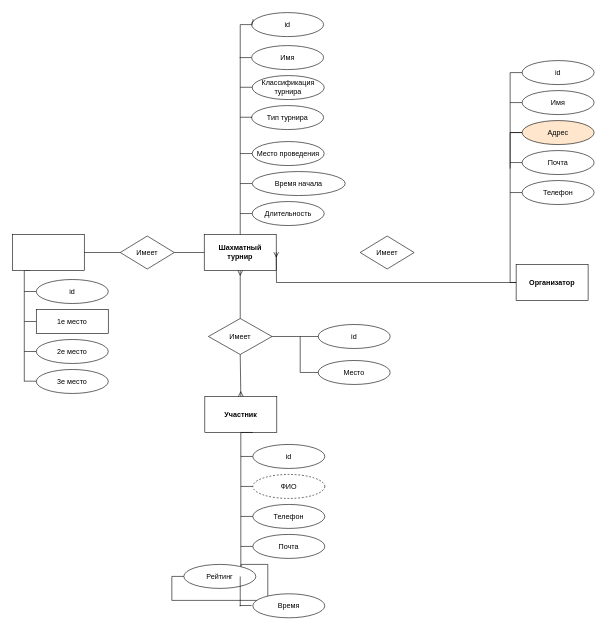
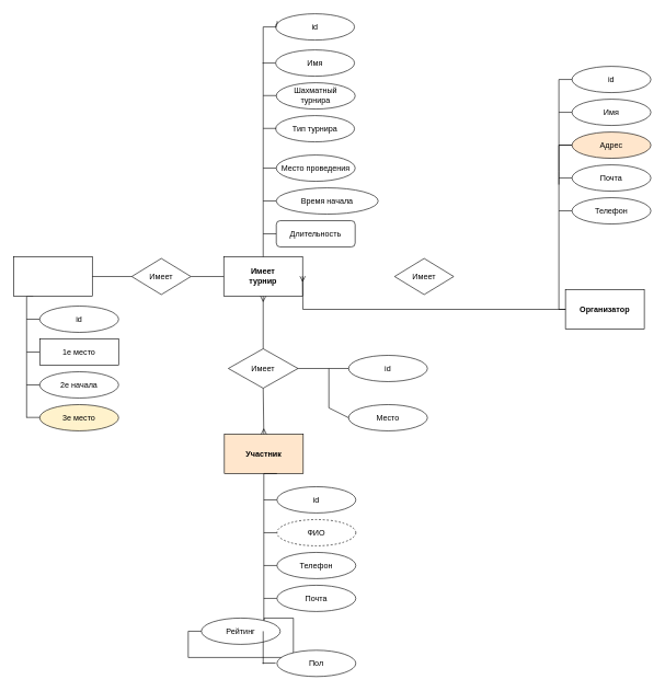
  <mxCell id="0" />
  <mxCell id="1" parent="0" />
  <mxCell id="2" value="&lt;span style=&quot;font-weight: 700&quot;&gt;Организатор&lt;/span&gt;" style="rounded=0;whiteSpace=wrap;html=1;" parent="1" vertex="1"><mxGeometry x="860" y="440" width="120" height="60" as="geometry" /></mxCell>
- <mxCell id="3" value="&lt;b&gt;Шахматный &lt;br&gt;турнир&lt;/b&gt;" style="rounded=0;whiteSpace=wrap;html=1;" parent="1" vertex="1"><mxGeometry x="340" y="390" width="120" height="60" as="geometry" /></mxCell>
+ <mxCell id="3" value="&lt;b&gt;Имеет &lt;br&gt;турнир&lt;/b&gt;" style="rounded=0;whiteSpace=wrap;html=1;" parent="1" vertex="1"><mxGeometry x="340" y="390" width="120" height="60" as="geometry" /></mxCell>
  <mxCell id="4" style="edgeStyle=orthogonalEdgeStyle;rounded=0;orthogonalLoop=1;jettySize=auto;html=1;exitX=0;exitY=0.5;exitDx=0;exitDy=0;endArrow=none;endFill=0;" parent="1" source="5" edge="1"><mxGeometry relative="1" as="geometry"><mxPoint x="400" y="355.276" as="targetPoint" /></mxGeometry></mxCell>
- <mxCell id="5" value="Длительность" style="ellipse;whiteSpace=wrap;html=1;" parent="1" vertex="1"><mxGeometry x="420" y="335" width="120" height="40" as="geometry" /></mxCell>
+ <mxCell id="5" value="Длительность" style="whiteSpace=wrap;html=1;rounded=1;" parent="1" vertex="1"><mxGeometry x="420" y="335" width="120" height="40" as="geometry" /></mxCell>
  <mxCell id="6" style="edgeStyle=orthogonalEdgeStyle;rounded=0;orthogonalLoop=1;jettySize=auto;html=1;exitX=0;exitY=0.5;exitDx=0;exitDy=0;endArrow=none;endFill=0;" parent="1" source="7" edge="1"><mxGeometry relative="1" as="geometry"><mxPoint x="400" y="304.931" as="targetPoint" /></mxGeometry></mxCell>
  <mxCell id="7" value="Время начала" style="ellipse;whiteSpace=wrap;html=1;" parent="1" vertex="1"><mxGeometry x="420" y="285" width="155" height="40" as="geometry" /></mxCell>
  <mxCell id="8" style="edgeStyle=orthogonalEdgeStyle;rounded=0;orthogonalLoop=1;jettySize=auto;html=1;exitX=0;exitY=0.5;exitDx=0;exitDy=0;endArrow=none;endFill=0;" parent="1" source="9" edge="1"><mxGeometry relative="1" as="geometry"><mxPoint x="400" y="255.276" as="targetPoint" /></mxGeometry></mxCell>
  <mxCell id="9" value="Место проведения" style="ellipse;whiteSpace=wrap;html=1;" parent="1" vertex="1"><mxGeometry x="420" y="235" width="120" height="40" as="geometry" /></mxCell>
  <mxCell id="10" value="Тип турнира" style="ellipse;whiteSpace=wrap;html=1;" parent="1" vertex="1"><mxGeometry x="419" y="175" width="120" height="40" as="geometry" /></mxCell>
  <mxCell id="11" style="edgeStyle=orthogonalEdgeStyle;rounded=0;orthogonalLoop=1;jettySize=auto;html=1;exitX=0;exitY=0.5;exitDx=0;exitDy=0;endArrow=none;endFill=0;" parent="1" source="12" edge="1"><mxGeometry relative="1" as="geometry"><mxPoint x="399" y="95.276" as="targetPoint" /></mxGeometry></mxCell>
  <mxCell id="12" value="Имя" style="ellipse;whiteSpace=wrap;html=1;" parent="1" vertex="1"><mxGeometry x="419" y="75" width="120" height="40" as="geometry" /></mxCell>
  <mxCell id="13" value="id" style="ellipse;whiteSpace=wrap;html=1;" parent="1" vertex="1"><mxGeometry x="419" y="20" width="120" height="40" as="geometry" /></mxCell>
  <mxCell id="14" style="edgeStyle=orthogonalEdgeStyle;rounded=0;orthogonalLoop=1;jettySize=auto;html=1;endArrow=none;endFill=0;entryX=0.019;entryY=0.276;entryDx=0;entryDy=0;entryPerimeter=0;" parent="1" target="13" edge="1"><mxGeometry relative="1" as="geometry"><Array as="points"><mxPoint x="400" y="40" /><mxPoint x="420" y="40" /><mxPoint x="420" y="36" /></Array><mxPoint x="400" y="390" as="sourcePoint" /><mxPoint x="420" y="-20" as="targetPoint" /></mxGeometry></mxCell>
- <mxCell id="15" value="Классификация&lt;br&gt;турнира" style="ellipse;whiteSpace=wrap;html=1;" parent="1" vertex="1"><mxGeometry x="420" y="125" width="120" height="40" as="geometry" /></mxCell>
+ <mxCell id="15" value="Шахматный&lt;br&gt;турнира" style="ellipse;whiteSpace=wrap;html=1;" parent="1" vertex="1"><mxGeometry x="420" y="125" width="120" height="40" as="geometry" /></mxCell>
  <mxCell id="16" style="edgeStyle=orthogonalEdgeStyle;rounded=0;orthogonalLoop=1;jettySize=auto;html=1;exitX=0;exitY=0.5;exitDx=0;exitDy=0;endArrow=none;endFill=0;" parent="1" edge="1"><mxGeometry relative="1" as="geometry"><mxPoint x="400" y="144.776" as="targetPoint" /><mxPoint x="420" y="144.5" as="sourcePoint" /></mxGeometry></mxCell>
  <mxCell id="17" style="edgeStyle=orthogonalEdgeStyle;rounded=0;orthogonalLoop=1;jettySize=auto;html=1;exitX=0;exitY=0.5;exitDx=0;exitDy=0;endArrow=none;endFill=0;" parent="1" edge="1"><mxGeometry relative="1" as="geometry"><mxPoint x="400" y="194.776" as="targetPoint" /><mxPoint x="420" y="194.5" as="sourcePoint" /></mxGeometry></mxCell>
  <mxCell id="18" style="edgeStyle=orthogonalEdgeStyle;rounded=0;orthogonalLoop=1;jettySize=auto;html=1;entryX=1;entryY=0.5;entryDx=0;entryDy=0;endArrow=ERmany;endFill=0;exitX=0;exitY=0.5;exitDx=0;exitDy=0;" parent="1" source="2" edge="1"><mxGeometry relative="1" as="geometry"><mxPoint x="600" y="420" as="sourcePoint" /><mxPoint x="460" y="419.5" as="targetPoint" /></mxGeometry></mxCell>
  <mxCell id="19" value="id" style="ellipse;whiteSpace=wrap;html=1;" parent="1" vertex="1"><mxGeometry x="870" y="100" width="120" height="40" as="geometry" /></mxCell>
  <mxCell id="20" style="edgeStyle=orthogonalEdgeStyle;rounded=0;orthogonalLoop=1;jettySize=auto;html=1;exitX=0;exitY=0.5;exitDx=0;exitDy=0;endArrow=none;endFill=0;" parent="1" source="21" edge="1"><mxGeometry relative="1" as="geometry"><mxPoint x="850" y="170" as="targetPoint" /></mxGeometry></mxCell>
  <mxCell id="21" value="Имя" style="ellipse;whiteSpace=wrap;html=1;" parent="1" vertex="1"><mxGeometry x="870" y="150" width="120" height="40" as="geometry" /></mxCell>
  <mxCell id="22" style="edgeStyle=orthogonalEdgeStyle;rounded=0;orthogonalLoop=1;jettySize=auto;html=1;exitX=0;exitY=0.5;exitDx=0;exitDy=0;endArrow=none;endFill=0;" parent="1" edge="1"><mxGeometry relative="1" as="geometry"><mxPoint x="850" y="220" as="targetPoint" /><mxPoint x="870" y="220" as="sourcePoint" /></mxGeometry></mxCell>
  <mxCell id="23" style="edgeStyle=orthogonalEdgeStyle;rounded=0;orthogonalLoop=1;jettySize=auto;html=1;exitX=0;exitY=0.5;exitDx=0;exitDy=0;endArrow=none;endFill=0;" parent="1" source="24" edge="1"><mxGeometry relative="1" as="geometry"><mxPoint x="850" y="270" as="targetPoint" /></mxGeometry></mxCell>
  <mxCell id="24" value="Адрес" style="ellipse;whiteSpace=wrap;html=1;fillColor=#ffe6cc;" parent="1" vertex="1"><mxGeometry x="870" y="200" width="120" height="40" as="geometry" /></mxCell>
  <mxCell id="25" style="edgeStyle=orthogonalEdgeStyle;rounded=0;orthogonalLoop=1;jettySize=auto;html=1;exitX=0;exitY=0.5;exitDx=0;exitDy=0;endArrow=none;endFill=0;" parent="1" source="26" edge="1"><mxGeometry relative="1" as="geometry"><mxPoint x="850" y="280" as="targetPoint" /></mxGeometry></mxCell>
  <mxCell id="26" value="Почта" style="ellipse;whiteSpace=wrap;html=1;" parent="1" vertex="1"><mxGeometry x="870" y="250" width="120" height="40" as="geometry" /></mxCell>
  <mxCell id="27" style="edgeStyle=orthogonalEdgeStyle;rounded=0;orthogonalLoop=1;jettySize=auto;html=1;exitX=0;exitY=0.5;exitDx=0;exitDy=0;endArrow=none;endFill=0;" parent="1" source="28" edge="1"><mxGeometry relative="1" as="geometry"><mxPoint x="850" y="320" as="targetPoint" /></mxGeometry></mxCell>
  <mxCell id="28" value="Телефон" style="ellipse;whiteSpace=wrap;html=1;" parent="1" vertex="1"><mxGeometry x="870" y="300" width="120" height="40" as="geometry" /></mxCell>
  <mxCell id="29" style="edgeStyle=orthogonalEdgeStyle;rounded=0;orthogonalLoop=1;jettySize=auto;html=1;endArrow=none;endFill=0;entryX=0;entryY=0.5;entryDx=0;entryDy=0;" parent="1" source="2" target="19" edge="1"><mxGeometry relative="1" as="geometry"><Array as="points"><mxPoint x="850" y="120" /></Array><mxPoint x="850" y="385" as="sourcePoint" /><mxPoint x="870" y="-25" as="targetPoint" /></mxGeometry></mxCell>
- <mxCell id="30" value="&lt;span style=&quot;font-weight: 700&quot;&gt;Участник&lt;/span&gt;" style="rounded=0;whiteSpace=wrap;html=1;" parent="1" vertex="1"><mxGeometry x="341" y="660" width="120" height="60" as="geometry" /></mxCell>
+ <mxCell id="30" value="&lt;span style=&quot;font-weight: 700&quot;&gt;Участник&lt;/span&gt;" style="rounded=0;whiteSpace=wrap;html=1;fillColor=#ffe6cc;" parent="1" vertex="1"><mxGeometry x="341" y="660" width="120" height="60" as="geometry" /></mxCell>
  <mxCell id="31" style="edgeStyle=orthogonalEdgeStyle;rounded=0;orthogonalLoop=1;jettySize=auto;html=1;exitX=0.25;exitY=1;exitDx=0;exitDy=0;entryX=0;entryY=0.5;entryDx=0;entryDy=0;endArrow=none;endFill=0;" parent="1" target="41" edge="1"><mxGeometry relative="1" as="geometry"><Array as="points"><mxPoint x="401" y="720" /><mxPoint x="401" y="960" /></Array><mxPoint x="421" y="720" as="sourcePoint" /><mxPoint x="421" y="1010" as="targetPoint" /></mxGeometry></mxCell>
  <mxCell id="32" style="edgeStyle=orthogonalEdgeStyle;rounded=0;orthogonalLoop=1;jettySize=auto;html=1;exitX=0;exitY=0.5;exitDx=0;exitDy=0;endArrow=none;endFill=0;" parent="1" source="33" edge="1"><mxGeometry relative="1" as="geometry"><mxPoint x="401" y="760" as="targetPoint" /></mxGeometry></mxCell>
  <mxCell id="33" value="id" style="ellipse;whiteSpace=wrap;html=1;" parent="1" vertex="1"><mxGeometry x="421" y="740" width="120" height="40" as="geometry" /></mxCell>
  <mxCell id="34" style="edgeStyle=orthogonalEdgeStyle;rounded=0;orthogonalLoop=1;jettySize=auto;html=1;exitX=0;exitY=0.5;exitDx=0;exitDy=0;endArrow=none;endFill=0;" parent="1" source="35" edge="1"><mxGeometry relative="1" as="geometry"><mxPoint x="401" y="810" as="targetPoint" /></mxGeometry></mxCell>
  <mxCell id="35" value="ФИО" style="ellipse;whiteSpace=wrap;html=1;dashed=1;" parent="1" vertex="1"><mxGeometry x="421" y="790" width="120" height="40" as="geometry" /></mxCell>
  <mxCell id="36" style="edgeStyle=orthogonalEdgeStyle;rounded=0;orthogonalLoop=1;jettySize=auto;html=1;exitX=0;exitY=0.5;exitDx=0;exitDy=0;endArrow=none;endFill=0;" parent="1" source="37" edge="1"><mxGeometry relative="1" as="geometry"><mxPoint x="401" y="860" as="targetPoint" /></mxGeometry></mxCell>
  <mxCell id="37" value="Телефон" style="ellipse;whiteSpace=wrap;html=1;" parent="1" vertex="1"><mxGeometry x="421" y="840" width="120" height="40" as="geometry" /></mxCell>
  <mxCell id="38" style="edgeStyle=orthogonalEdgeStyle;rounded=0;orthogonalLoop=1;jettySize=auto;html=1;exitX=0;exitY=0.5;exitDx=0;exitDy=0;endArrow=none;endFill=0;" parent="1" source="39" edge="1"><mxGeometry relative="1" as="geometry"><mxPoint x="401" y="910" as="targetPoint" /></mxGeometry></mxCell>
  <mxCell id="39" value="Почта" style="ellipse;whiteSpace=wrap;html=1;" parent="1" vertex="1"><mxGeometry x="421" y="890" width="120" height="40" as="geometry" /></mxCell>
  <mxCell id="40" style="edgeStyle=orthogonalEdgeStyle;rounded=0;orthogonalLoop=1;jettySize=auto;html=1;exitX=0;exitY=0.5;exitDx=0;exitDy=0;endArrow=none;endFill=0;" parent="1" source="41" edge="1"><mxGeometry relative="1" as="geometry"><mxPoint x="401" y="960" as="targetPoint" /></mxGeometry></mxCell>
  <mxCell id="41" value="Рейтинг" style="ellipse;whiteSpace=wrap;html=1;" parent="1" vertex="1"><mxGeometry x="306" y="940" width="120" height="40" as="geometry" /></mxCell>
  <mxCell id="42" style="edgeStyle=orthogonalEdgeStyle;rounded=0;orthogonalLoop=1;jettySize=auto;html=1;exitX=0.25;exitY=1;exitDx=0;exitDy=0;entryX=0;entryY=0.5;entryDx=0;entryDy=0;endArrow=none;endFill=0;" parent="1" source="43" target="46" edge="1"><mxGeometry relative="1" as="geometry"><Array as="points"><mxPoint x="40" y="450" /><mxPoint x="40" y="535" /></Array></mxGeometry></mxCell>
  <mxCell id="43" value="" style="rounded=0;whiteSpace=wrap;html=1;" parent="1" vertex="1"><mxGeometry x="20" y="390" width="120" height="60" as="geometry" /></mxCell>
  <mxCell id="44" style="edgeStyle=orthogonalEdgeStyle;rounded=0;orthogonalLoop=1;jettySize=auto;html=1;exitX=0;exitY=0.5;exitDx=0;exitDy=0;endArrow=none;endFill=0;" parent="1" source="45" edge="1"><mxGeometry relative="1" as="geometry"><mxPoint x="40" y="485.276" as="targetPoint" /></mxGeometry></mxCell>
  <mxCell id="45" value="id" style="ellipse;whiteSpace=wrap;html=1;" parent="1" vertex="1"><mxGeometry x="60" y="465" width="120" height="40" as="geometry" /></mxCell>
  <mxCell id="46" value="1е место" style="whiteSpace=wrap;html=1;rounded=0;" parent="1" vertex="1"><mxGeometry x="60" y="515" width="120" height="40" as="geometry" /></mxCell>
  <mxCell id="47" value="Имеет" style="rhombus;whiteSpace=wrap;html=1;" parent="1" vertex="1"><mxGeometry x="347" y="530" width="106" height="60" as="geometry" /></mxCell>
  <mxCell id="48" value="" style="endArrow=ERmany;html=1;rounded=0;exitX=0.5;exitY=1;exitDx=0;exitDy=0;endFill=0;entryX=0.5;entryY=0;entryDx=0;entryDy=0;" parent="1" source="47" target="30" edge="1"><mxGeometry width="50" height="50" relative="1" as="geometry"><mxPoint x="400" y="660" as="sourcePoint" /><mxPoint x="480" y="650" as="targetPoint" /></mxGeometry></mxCell>
  <mxCell id="49" value="" style="endArrow=ERmany;html=1;rounded=0;entryX=0.5;entryY=1;entryDx=0;entryDy=0;exitX=0.5;exitY=0;exitDx=0;exitDy=0;endFill=0;" parent="1" source="47" target="3" edge="1"><mxGeometry width="50" height="50" relative="1" as="geometry"><mxPoint x="400" y="540" as="sourcePoint" /><mxPoint x="450" y="490" as="targetPoint" /></mxGeometry></mxCell>
  <mxCell id="50" value="id" style="ellipse;whiteSpace=wrap;html=1;" parent="1" vertex="1"><mxGeometry x="530" y="540" width="120" height="40" as="geometry" /></mxCell>
- <mxCell id="51" value="Место" style="ellipse;whiteSpace=wrap;html=1;" parent="1" vertex="1"><mxGeometry x="530" y="600" width="120" height="40" as="geometry" /></mxCell>
+ <mxCell id="51" value="Место" style="ellipse;whiteSpace=wrap;html=1;" parent="1" vertex="1"><mxGeometry x="530" y="615" width="120" height="40" as="geometry" /></mxCell>
  <mxCell id="52" value="" style="endArrow=none;html=1;rounded=0;entryX=1;entryY=0.5;entryDx=0;entryDy=0;exitX=0;exitY=0.5;exitDx=0;exitDy=0;" parent="1" source="50" target="47" edge="1"><mxGeometry width="50" height="50" relative="1" as="geometry"><mxPoint x="660" y="630" as="sourcePoint" /><mxPoint x="710" y="580" as="targetPoint" /></mxGeometry></mxCell>
  <mxCell id="53" value="" style="endArrow=none;html=1;rounded=0;" parent="1" edge="1"><mxGeometry width="50" height="50" relative="1" as="geometry"><mxPoint x="500" y="620" as="sourcePoint" /><mxPoint x="500" y="560" as="targetPoint" /></mxGeometry></mxCell>
  <mxCell id="54" value="" style="endArrow=none;html=1;rounded=0;entryX=0;entryY=0.5;entryDx=0;entryDy=0;" parent="1" target="51" edge="1"><mxGeometry width="50" height="50" relative="1" as="geometry"><mxPoint x="500" y="620" as="sourcePoint" /><mxPoint x="710" y="580" as="targetPoint" /></mxGeometry></mxCell>
- <mxCell id="55" value="2е место" style="ellipse;whiteSpace=wrap;html=1;" parent="1" vertex="1"><mxGeometry x="60" y="565" width="120" height="40" as="geometry" /></mxCell>
- <mxCell id="56" value="3е место" style="ellipse;whiteSpace=wrap;html=1;" parent="1" vertex="1"><mxGeometry x="60" y="615" width="120" height="40" as="geometry" /></mxCell>
+ <mxCell id="55" value="2е начала" style="ellipse;whiteSpace=wrap;html=1;" parent="1" vertex="1"><mxGeometry x="60" y="565" width="120" height="40" as="geometry" /></mxCell>
+ <mxCell id="56" value="3е место" style="ellipse;whiteSpace=wrap;html=1;fillColor=#fff2cc;" parent="1" vertex="1"><mxGeometry x="60" y="615" width="120" height="40" as="geometry" /></mxCell>
  <mxCell id="57" style="edgeStyle=orthogonalEdgeStyle;rounded=0;orthogonalLoop=1;jettySize=auto;html=1;exitX=0;exitY=0.5;exitDx=0;exitDy=0;endArrow=none;endFill=0;" parent="1" edge="1"><mxGeometry relative="1" as="geometry"><mxPoint x="40" y="634.776" as="targetPoint" /><mxPoint x="60" y="634.5" as="sourcePoint" /></mxGeometry></mxCell>
  <mxCell id="58" style="edgeStyle=orthogonalEdgeStyle;rounded=0;orthogonalLoop=1;jettySize=auto;html=1;exitX=0;exitY=0.5;exitDx=0;exitDy=0;endArrow=none;endFill=0;" parent="1" edge="1"><mxGeometry relative="1" as="geometry"><mxPoint x="40" y="585.276" as="targetPoint" /><mxPoint x="60" y="585" as="sourcePoint" /></mxGeometry></mxCell>
  <mxCell id="59" style="edgeStyle=orthogonalEdgeStyle;rounded=0;orthogonalLoop=1;jettySize=auto;html=1;endArrow=none;endFill=0;" parent="1" edge="1"><mxGeometry relative="1" as="geometry"><mxPoint x="40" y="535" as="targetPoint" /><mxPoint x="40" y="635" as="sourcePoint" /></mxGeometry></mxCell>
  <mxCell id="60" value="Имеет" style="rhombus;whiteSpace=wrap;html=1;" parent="1" vertex="1"><mxGeometry x="200" y="392.5" width="90" height="55" as="geometry" /></mxCell>
  <mxCell id="61" value="" style="endArrow=none;html=1;rounded=0;entryX=1;entryY=0.5;entryDx=0;entryDy=0;exitX=0;exitY=0.5;exitDx=0;exitDy=0;" parent="1" source="3" target="60" edge="1"><mxGeometry width="50" height="50" relative="1" as="geometry"><mxPoint x="411" y="530" as="sourcePoint" /><mxPoint x="410" y="460" as="targetPoint" /></mxGeometry></mxCell>
  <mxCell id="62" value="" style="endArrow=none;html=1;rounded=0;entryX=1;entryY=0.5;entryDx=0;entryDy=0;exitX=0;exitY=0.5;exitDx=0;exitDy=0;" parent="1" source="60" target="43" edge="1"><mxGeometry width="50" height="50" relative="1" as="geometry"><mxPoint x="421" y="540" as="sourcePoint" /><mxPoint x="420" y="470" as="targetPoint" /></mxGeometry></mxCell>
  <mxCell id="63" value="Имеет" style="rhombus;whiteSpace=wrap;html=1;" parent="1" vertex="1"><mxGeometry x="600" y="392.5" width="90" height="55" as="geometry" /></mxCell>
- <mxCell id="64" value="Время" style="ellipse;whiteSpace=wrap;html=1;" parent="1" vertex="1"><mxGeometry x="421" y="989" width="120" height="40" as="geometry" /></mxCell>
+ <mxCell id="64" value="Пол" style="ellipse;whiteSpace=wrap;html=1;" parent="1" vertex="1"><mxGeometry x="421" y="989" width="120" height="40" as="geometry" /></mxCell>
  <mxCell id="65" style="edgeStyle=orthogonalEdgeStyle;rounded=0;orthogonalLoop=1;jettySize=auto;html=1;exitX=0;exitY=0.5;exitDx=0;exitDy=0;endArrow=none;endFill=0;" parent="1" edge="1"><mxGeometry relative="1" as="geometry"><mxPoint x="399" y="1008.5" as="targetPoint" /><mxPoint x="419" y="1008.5" as="sourcePoint" /></mxGeometry></mxCell>
  <mxCell id="66" style="edgeStyle=orthogonalEdgeStyle;rounded=0;orthogonalLoop=1;jettySize=auto;html=1;endArrow=none;endFill=0;" parent="1" edge="1"><mxGeometry relative="1" as="geometry"><mxPoint x="400" y="960" as="targetPoint" /><mxPoint x="400" y="1010" as="sourcePoint" /></mxGeometry></mxCell>
